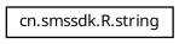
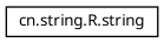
  digraph {
    rankdir=LR
    fontname="Noto Sans"
-   n1 [color=black fillcolor=white fontname="Noto Sans" fontsize=10 height=0.2 label="cn.smssdk.R.string" shape=record style=filled width=0.4]
+   n1 [color=black fillcolor=white fontname="Noto Sans" fontsize=10 height=0.2 label="cn.string.R.string" shape=record style=filled width=0.4]
  }
